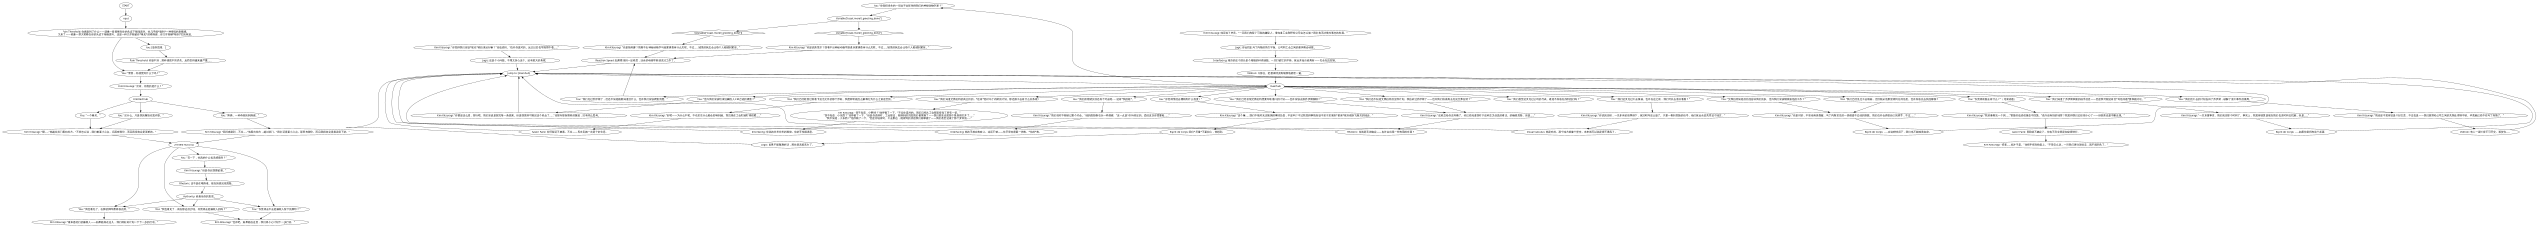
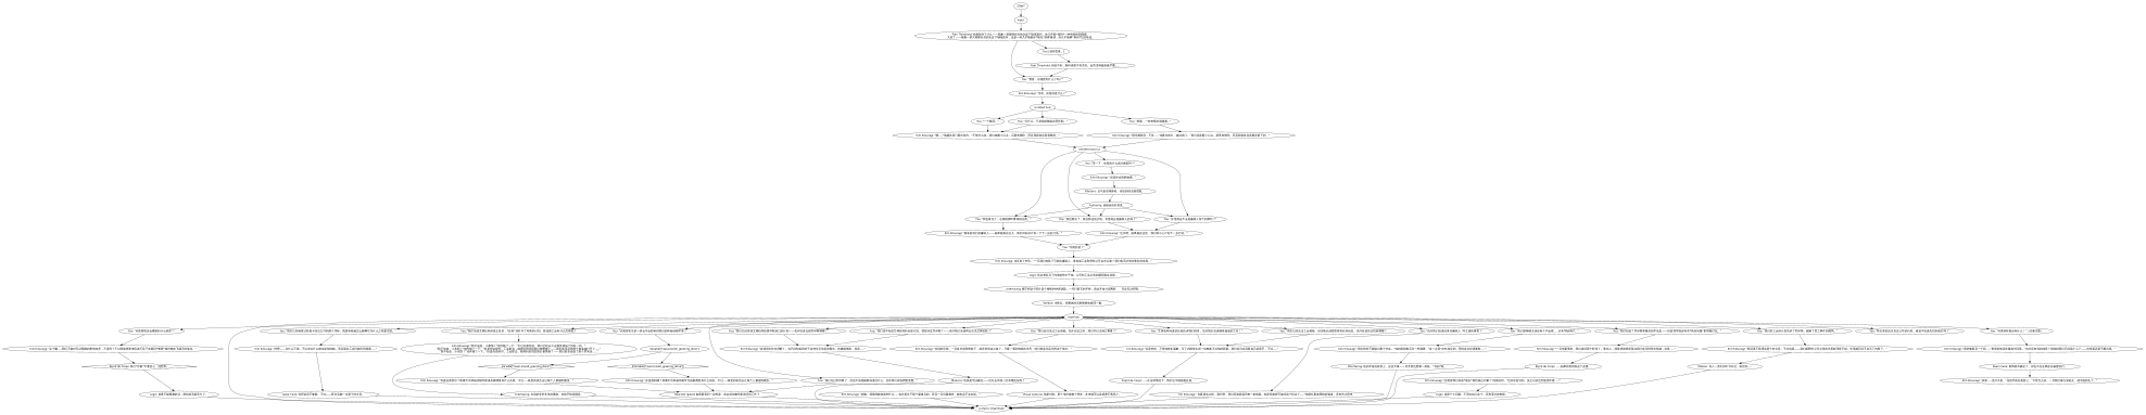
  digraph {
    fontname="Noto Sans"
    node [fontname="Noto Sans"]
    edge [fontname="Noto Sans"]
    n1 [label=START]
    n2 [label=input]
    n3 [label="Pain Threshold: 你感觉到了什么——就像一群黄蜂在你的头皮下嗡嗡直叫。你几乎能*嗅到*一种奇怪的刺痛感。\n又来了——就像一群大黄蜂在你的头皮下嗡嗡直叫。这是一种几乎能被你*嗅见*的疼痛感，你几乎能够*嗅到*它的味道。"]
    n4 [label="You: [放弃思维。]"]
    n5 [label="You: “警督，你感觉到什么了吗？”"]
    n6 [label="You: “你觉得发生的一切会不会影响到我们的神秘动物学家？”"]
    n7 [label="Variable[\"coast.morell_greeting_done\"]"]
    n8 [label="Variable[\"coast.morell_greeting_done\"]" shape=diamond]
    n9 [label="!(Variable[\"coast.morell_greeting_done\"])" shape=diamond]
    n10 [label="Kim Kitsuragi: “这个嘛……我们不能对无法预测的事情负责，不是吗？不过我觉得事情应该不至于发展到*整座*城市都灰飞烟灭的地步。”"]
-   n11 [label="Esprit de Corps: 我们*尽量*不要担心，他想到。"]
+   n11 [label="Esprit de Corps: 我们*尽量*不要担心，他想到。" shape=diamond]
    n12 [label="Logic: 如果不能预测的话，那你就无能无力了。"]
    n13 [label="Jump to: [mainhub]"]
    n14 [label="Authority: 他相信你的直觉。"]
    n15 [label="You: “我也看见了。右脚的脚印磨得很光滑。”"]
    n16 [label="You: “你觉得会不会是嫌疑人留下的脚印？”"]
    n17 [label="You: “我也看见了，就在那边的沙地。你觉得会是嫌疑人的吗？”"]
    n18 [label="Kim Kitsuragi: “看来是咱们的嫌疑人——如果她真在这儿，我们得好好计划一下下一步的行动。”"]
    n19 [label="Kim Kitsuragi: “也许吧。如果她在这里，我们得小心计划下一步行动。”"]
    n20 [label="Kim Kitsuragi: 他压低了声音。“一旦我们拘留了可靠的嫌疑人，谁知道工会和野松公司会怎么做？我们将无法掌控事态的发展。”"]
    n21 [label="Logic: 你会扰乱马丁内斯的势力平衡。公司和工会之间的僵局将会动摇。"]
    n22 [label="Interfacing: 城市的这个部分是个精细的钟表谜题。一旦打破它的平衡，就会开始分崩离析——完全无法控制。"]
    n23 [label="Savoir Faire: 你怀疑还不够紧。不过——再去见她一次是个好主意。"]
    n24 [label=mainhub]
    n25 [label="Kim Kitsuragi: “嗯……”他越过拱门看向前方。“不管怎么说，我们都要小心点。后面有脚印，而且我很肯定是新鲜的。”"]
    n26 [label="Untitled hub (02)"]
    n27 [label="You: “等一下，你真的什么也没感觉到？”"]
+   n28 [label="You: “你指的是？”"]
    n29 [label="You: “我们知道艾弗拉特的真正目的，*还有*他对马丁内斯的计划。那还跟工会有什么关系呢？"]
    n30 [label="Kim Kitsuragi: “我不知道，小事情？”他停顿了一下。“不过你是对的。我们已经从工会那里得知了所有一切。”\n“我不知道，小东西？”他停顿了一下。“但是你说得对。工会那边，能得到的消息我们都掌握了——我们甚至还把那个集装箱打开了……”\n“我不知道，小东西？”他停顿了一下。“但是你说得对。工会那边，能得到的消息我们都掌握了——我们甚至还做了那个罗宋汤……”"]
    n31 [label="Interfacing: 你说的非常非常的透彻。你的手指很满意。"]
    n32 [label="Kim Kitsuragi: “你是指莉娜？我看不出神秘动物学与凶案调查有什么关联。不过……城里的状态会让每个人都感到紧张。”"]
    n33 [label="Reaction Speed: 如果紧张到一定程度，业余的动物学家就没法工作了。"]
    n34 [label="Untitled hub"]
    n35 [label="You: “没什么。只是我的脑袋在恶作剧。”"]
    n36 [label="You: “疼痛，一种奇怪的刺痛感。”"]
    n37 [label="You: “一个幽灵。”"]
    n38 [label="Kim Kitsuragi: “我没感觉到，不过……”他看向前方，越过拱门。“我们还是要小心点。那里有脚印。而且我很肯定是最近留下的。”"]
    n39 [label="You: “我们还不知道艾弗拉特的全部计划。我告诉过乔伊斯了——也许我们应该再去见见艾弗拉特？”"]
    n40 [label="Kim Kitsuragi: “这就交给你去判断了。你已经知道我对于这种交叉信息的看法。的确很危险，但是……”"]
    n41 [label="Rhetoric: 他就是无法确定——也许会出现一些有用的东西？"]
    n42 [label="You: “我们见过乔伊斯了，但还不知道她都知道些什么。也许我们应该调查清楚。”"]
    n43 [label="You: “我们还没见过工会领袖。也许在这之前，我们可以去港口看看？”"]
    n44 [label="You: “我们已经见过工会领袖，但没能从他那里得到任何信息。也许应该先去找他聊聊？"]
    n45 [label="You: “我们知道了乔伊斯掌握的凶手信息——但是我可能还有些*其他问题*要和她讨论。”"]
    n46 [label="You: “你觉得情况会糟糕到什么程度？”"]
    n47 [label="You: “我们甚至还没见过公司的代表。难道不应该先找到他们吗？”"]
    n48 [label="You: “我们已经发现艾弗拉特想要夺取港口的计划——也许应该去跟乔伊斯聊聊？”"]
    n49 [label="You: “我们把工会的计划告诉了乔伊斯，破解了罢工事件的僵局。”"]
    n50 [label="You: “我们跟猪猪女侠还有个约会呢……还有*我的枪*。”"]
    n51 [label="You: “也许我们应该结束狂飙怪人.FM之谜的调查？”"]
    n52 [label="You: “艾弗拉特知道的比他告诉我们的多。也许我们应该继续做他的工作？”"]
    n53 [label="You: “你觉得前面会有什么？”（结束话题）"]
    n54 [label="You: “我们已经检查过装着卡拉洁文件的那个浮标。我想听听她怎么解释它为什么之前是空的。”"]
    n55 [label="Pain Threshold: 你做不到，那种感觉不肯消失。反而变得越来越严重……"]
    n56 [label="Kim Kitsuragi: “但是你比我更敏感。”"]
    n57 [label="Rhetoric: 这不是在嘲弄谁。现在的情况很危险。"]
+   n58 [label="Kim Kitsuragi: “的确。我觉得她知道些什么……也许是关于那个雇佣兵的。而且一旦问题爆发，她肯定不会在场。”"]
    n59 [label="Kim Kitsuragi: “没有。你指的是什么？”"]
    n60 [label="Kim Kitsuragi: “你说的没错，一旦多米诺骨牌倒下，就没时间这么做了。只要一看到危险的信号，他们就会永远关闭这个地方。”"]
    n61 [label="Visual Calculus: 他是对的。那个地方就像个堡垒，本来就可以说是密不透风了。"]
    n62 [label="Esprit de Corps: ……在这种情况下，我们也不能独善自身。"]
    n63 [label="Kim Kitsuragi: “你要是这么想，那行吧。我们应该是跟完每一条线索。但是我觉得可能没这个机会了……”他望向那条黑暗的隧道，没有停止思考。"]
    n64 [label="Kim Kitsuragi: “你是对的，不管他有多腐败，马丁内斯发生的一切都逃不过他的双眼。我们也许会弄脏自己的双手，不过……”"]
    n65 [label="Interfacing: 他的手放在枪套上。这还不够——你手里也需要一把枪。*你的*枪。"]
    n66 [label="Kim Kitsuragi: “一旦东窗事发，我们就没那个时间了。事实上，我觉得就算是现在我们也没时间去找她，但是……”"]
    n67 [label="Esprit de Corps: ……如果你觉得有这个必要。"]
    n68 [label="Savoir Faire: 那我就不确定了。你也不完全算是在秘密潜行。"]
    n69 [label="Kim Kitsuragi: “或者……也许不是。”他把手搭在枪套上。“不管怎么说，一旦我们再往深处走，就不能回头了。”"]
    n70 [label="Kim Kitsuragi: “你觉得我们应该*现在*就结束运行嘛？”他低语到。“也许你是对的。反正以后也可能用不着……”"]
    n71 [label="Logic: 这是个小问题。不用太担心这个。还有更大的鱼呢。"]
    n72 [label="Kim Kitsuragi: “我还是不觉得这是个好主意，不过也是——我们跟野松公司之间的关系处理得不错。毕竟她已经不在马丁内斯了。”"]
    n73 [label="Kim Kitsuragi: “我们绝对不能错过那个约会。”他的面部像石头一样僵硬。“这一点是100%肯定的。恐怕这次你需要枪……”"]
    n74 [label="Kim Kitsuragi: “我好像看见一个洞……”警督的低语在隧道中回荡。“也许还有别的地窖？我觉得我们已经很小心了——但惊喜还是不断出现。”"]
    n75 [label="Kim Kitsuragi: “好吧——为什么不呢。不论发生什么都会影响到她。而且现在工会盯她盯得很紧……”"]
    n76 [label="Volition: 冷静点。把整体情况再细致地梳理一遍。"]
    n77 [label="Volition: 有人一直忙得不可开交。祝贺你……"]
    n78 [label="Kim Kitsuragi: “你是说莫雷尔？我看不出神秘动物学跟谋杀案调查有什么关联。不过……城里的状态会让每个人都感到紧张。”"]
    n1 -> n2
    n2 -> n3
    n3 -> n4
    n3 -> n5
    n4 -> n55
    n5 -> n59
    n6 -> n7
    n7 -> n8
    n7 -> n9
    n8 -> n78
    n9 -> n32
    n10 -> n11
    n11 -> n12
    n12 -> n13
    n13 -> n24
    n14 -> n15
    n14 -> n16
    n14 -> n17
    n15 -> n18
    n16 -> n19
    n17 -> n19
+   n18 -> n28
+   n19 -> n28
    n20 -> n21
    n21 -> n22
    n22 -> n76
    n23 -> n13
    n24 -> n6
    n24 -> n29
    n24 -> n39
    n24 -> n42
    n24 -> n43
    n24 -> n44
    n24 -> n45
    n24 -> n46
    n24 -> n47
    n24 -> n48
    n24 -> n49
    n24 -> n50
    n24 -> n51
    n24 -> n52
    n24 -> n53
    n24 -> n54
    n25 -> n26
    n26 -> n15
    n26 -> n16
    n26 -> n17
    n26 -> n27
    n27 -> n56
+   n28 -> n20
    n29 -> n30
    n30 -> n31
    n31 -> n13
    n32 -> n33
    n33 -> n13
    n34 -> n35
    n34 -> n36
    n34 -> n37
    n35 -> n25
    n36 -> n38
    n37 -> n25
    n38 -> n26
    n39 -> n40
    n40 -> n41
    n41 -> n13
    n42 -> n33
    n43 -> n60
    n44 -> n64
    n45 -> n66
    n46 -> n10
    n48 -> n40
    n49 -> n72
    n50 -> n73
    n51 -> n63
    n52 -> n64
    n53 -> n74
    n54 -> n75
    n55 -> n5
    n56 -> n57
    n57 -> n14
+   n58 -> n13
    n59 -> n34
    n60 -> n61
    n61 -> n13
    n62 -> n13
    n63 -> n13
    n64 -> n62
    n65 -> n13
    n66 -> n67
    n67 -> n13
    n68 -> n69
    n70 -> n71
    n71 -> n13
    n72 -> n77
    n73 -> n65
    n74 -> n68
    n75 -> n23
    n76 -> n24
    n77 -> n13
    n78 -> n33
  }
